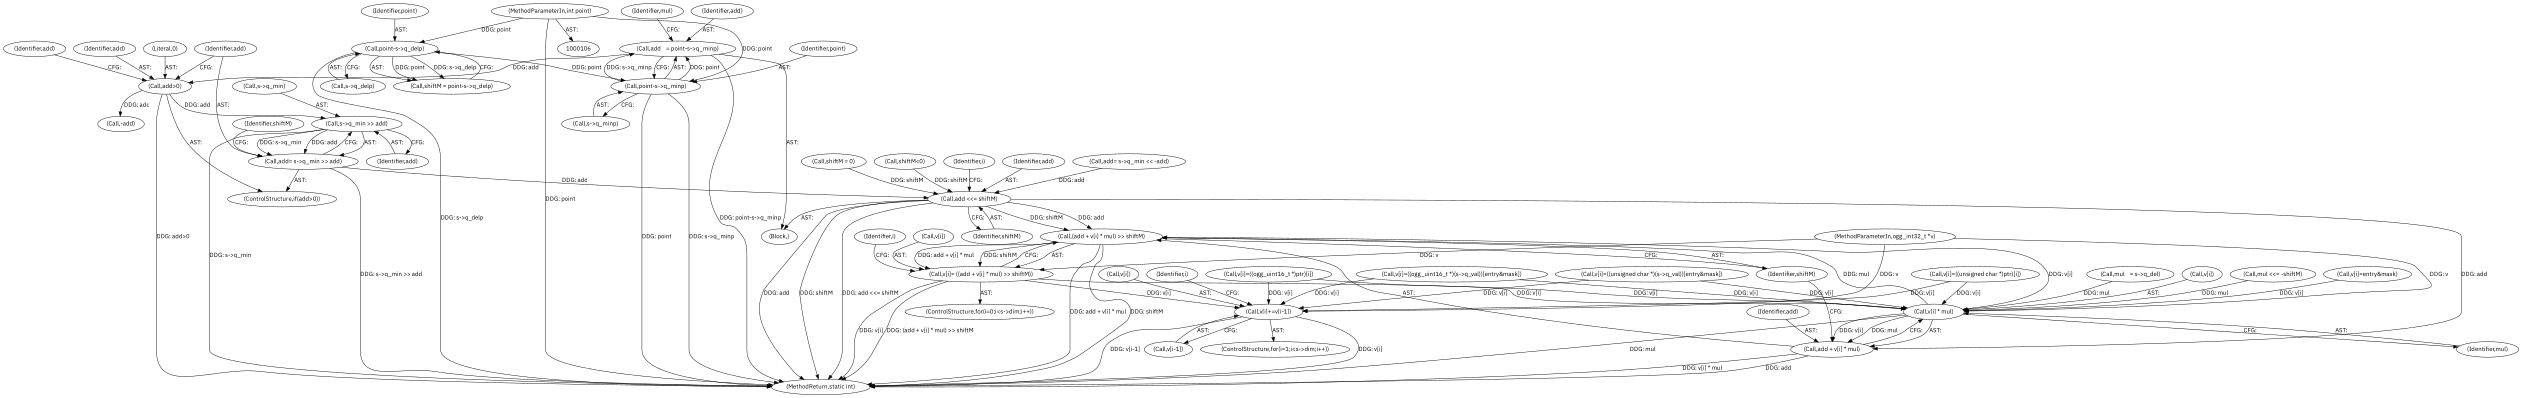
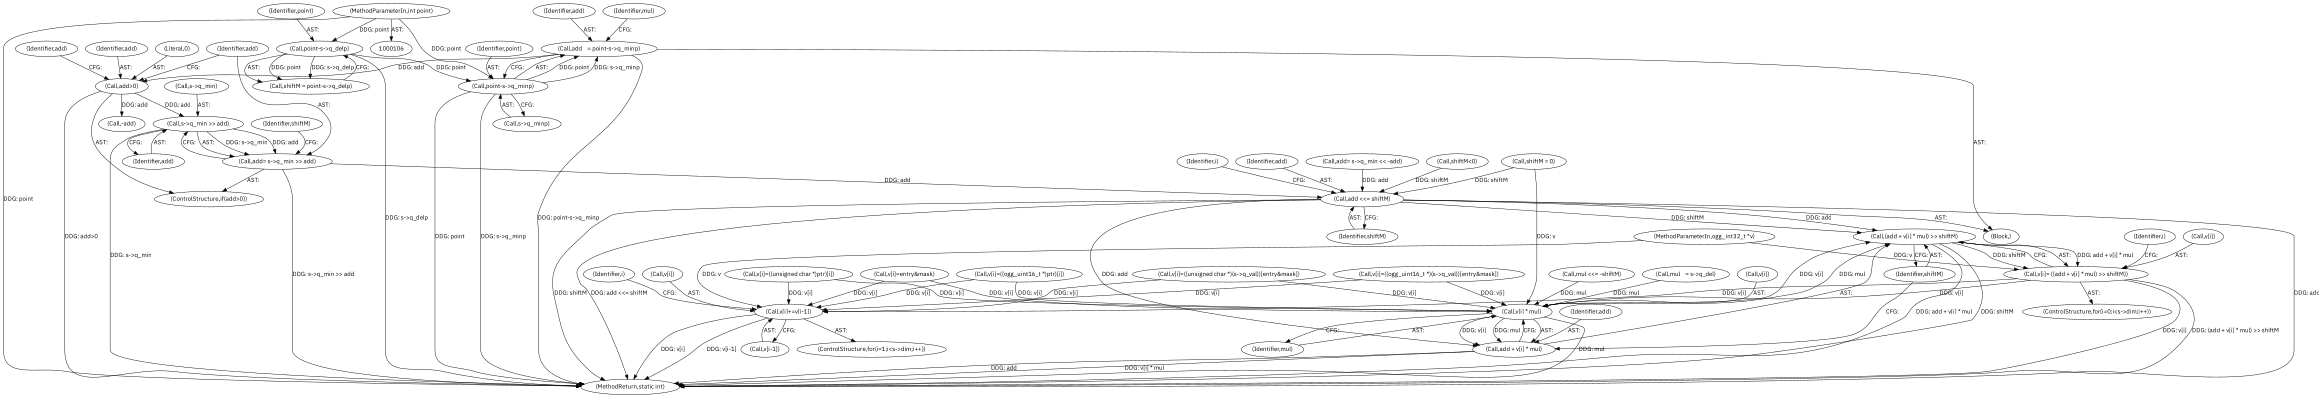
  digraph {
    fontname="IBM Plex Sans"
    node [fontname="IBM Plex Sans"]
    edge [fontname="IBM Plex Sans"]
    n1 [label="(Call,s->q_min >> add)"]
    n2 [label="(Call,add= s->q_min >> add)"]
    n3 [label="(Identifier,add)"]
    n4 [label="(MethodReturn,static int)"]
    n5 [label="(ControlStructure,if(add>0))"]
    n6 [label="(Call,add <<= shiftM)"]
    n7 [label="(Call,add>0)"]
    n8 [label="(Call,-add)"]
    n9 [label="(Literal,0)"]
    n10 [label="(Call,add    = point-s->q_minp)"]
    n11 [label="(Call,point-s->q_minp)"]
    n12 [label="(Block,)"]
    n13 [label="(Call,s->q_minp)"]
    n14 [label="(Call,point-s->q_delp)"]
    n15 [label="(Call,shiftM = point-s->q_delp)"]
-   n16 [label="(Call,s->q_delp)"]
    n17 [label="(MethodParameterIn,int point)"]
    1000106
    n19 [label="(Call,(add + v[i] * mul) >> shiftM)"]
    n20 [label="(Call,add + v[i] * mul)"]
    n21 [label="(Identifier,shiftM)"]
    n22 [label="(Call,v[i]= ((add + v[i] * mul) >> shiftM))"]
    n23 [label="(Identifier,shiftM)"]
    n24 [label="(Call,v[i] * mul)"]
    n25 [label="(Call,v[i]+=v[i-1])"]
    n26 [label="(ControlStructure,for(i=0;i<s->dim;i++))"]
    n27 [label="(Identifier,mul)"]
    n28 [label="(Call,v[i-1])"]
    n29 [label="(ControlStructure,for(i=1;i<s->dim;i++))"]
    n30 [label="(MethodParameterIn,ogg_int32_t *v)"]
    n31 [label="(Identifier,i)"]
    n32 [label="(Call,v[i]=((unsigned char *)(s->q_val))[entry&mask])"]
    n33 [label="(Call,v[i]=((unsigned char *)ptr)[i])"]
    n34 [label="(Identifier,add)"]
    n35 [label="(Call,v[i]=((ogg_uint16_t *)ptr)[i])"]
    n36 [label="(Identifier,add)"]
    n37 [label="(Identifier,add)"]
    n38 [label="(Identifier,add)"]
    n39 [label="(Identifier,i)"]
    n40 [label="(Identifier,mul)"]
    n41 [label="(Identifier,add)"]
    n42 [label="(Call,v[i])"]
    n43 [label="(Call,mul    = s->q_del)"]
    n44 [label="(Call,v[i]=((ogg_uint16_t *)(s->q_val))[entry&mask])"]
    n45 [label="(Identifier,shiftM)"]
    n46 [label="(Call,v[i])"]
    n47 [label="(Call,v[i])"]
    n48 [label="(Call,add= s->q_min << -add)"]
    n49 [label="(Call,shiftM = 0)"]
    n50 [label="(Call,shiftM<0)"]
    n51 [label="(Call,mul <<= -shiftM)"]
    n52 [label="(Identifier,point)"]
    n53 [label="(Identifier,add)"]
    n54 [label="(Identifier,i)"]
    n55 [label="(Call,s->q_min)"]
    n56 [label="(Call,v[i]=entry&mask)"]
    n57 [label="(Identifier,point)"]
    n1 -> n2 [label="AST: "]
    n1 -> n2 [label="DDG: s->q_min"]
    n1 -> n2 [label="DDG: add"]
    n1 -> n3 [label="CFG: "]
    n1 -> n4 [label="DDG: s->q_min"]
    n2 -> n1 [label="CFG: "]
    n2 -> n4 [label="DDG: s->q_min >> add"]
    n2 -> n5 [label="AST: "]
    n2 -> n6 [label="DDG: add"]
    n3 -> n1 [label="AST: "]
    n6 -> n4 [label="DDG: add"]
    n6 -> n4 [label="DDG: shiftM"]
    n6 -> n4 [label="DDG: add <<= shiftM"]
    n6 -> n12 [label="AST: "]
    n6 -> n19 [label="DDG: add"]
    n6 -> n19 [label="DDG: shiftM"]
    n6 -> n20 [label="DDG: add"]
    n6 -> n21 [label="CFG: "]
    n7 -> n1 [label="DDG: add"]
    n7 -> n4 [label="DDG: add>0"]
    n7 -> n5 [label="AST: "]
    n7 -> n8 [label="DDG: add"]
    n9 -> n7 [label="AST: "]
    n10 -> n4 [label="DDG: point-s->q_minp"]
    n10 -> n7 [label="DDG: add"]
    n10 -> n11 [label="CFG: "]
    n10 -> n12 [label="AST: "]
    n11 -> n4 [label="DDG: point"]
    n11 -> n4 [label="DDG: s->q_minp"]
    n11 -> n10 [label="AST: "]
    n11 -> n10 [label="DDG: point"]
    n11 -> n10 [label="DDG: s->q_minp"]
    n11 -> n13 [label="CFG: "]
    n13 -> n11 [label="AST: "]
    n14 -> n4 [label="DDG: s->q_delp"]
    n14 -> n11 [label="DDG: point"]
    n14 -> n15 [label="AST: "]
    n14 -> n15 [label="DDG: point"]
    n14 -> n15 [label="DDG: s->q_delp"]
-   n14 -> n16 [label="CFG: "]
    n15 -> n14 [label="CFG: "]
-   n16 -> n14 [label="AST: "]
    n17 -> n4 [label="DDG: point"]
    n17 -> n11 [label="DDG: point"]
    n17 -> n14 [label="DDG: point"]
    n17 -> 1000106 [label="AST: "]
    n19 -> n4 [label="DDG: add + v[i] * mul"]
    n19 -> n4 [label="DDG: shiftM"]
    n19 -> n22 [label="AST: "]
    n19 -> n22 [label="DDG: add + v[i] * mul"]
    n19 -> n22 [label="DDG: shiftM"]
    n19 -> n23 [label="CFG: "]
    n20 -> n4 [label="DDG: v[i] * mul"]
    n20 -> n4 [label="DDG: add"]
    n20 -> n19 [label="AST: "]
    n20 -> n24 [label="CFG: "]
    n21 -> n6 [label="AST: "]
    n22 -> n4 [label="DDG: v[i]"]
    n22 -> n4 [label="DDG: (add + v[i] * mul) >> shiftM"]
    n22 -> n19 [label="CFG: "]
    n22 -> n24 [label="DDG: v[i]"]
    n22 -> n25 [label="DDG: v[i]"]
    n22 -> n26 [label="AST: "]
    n23 -> n19 [label="AST: "]
    n23 -> n20 [label="CFG: "]
    n24 -> n4 [label="DDG: mul"]
    n24 -> n19 [label="DDG: v[i]"]
    n24 -> n19 [label="DDG: mul"]
    n24 -> n20 [label="AST: "]
    n24 -> n20 [label="DDG: v[i]"]
    n24 -> n20 [label="DDG: mul"]
    n24 -> n27 [label="CFG: "]
    n25 -> n4 [label="DDG: v[i]"]
    n25 -> n4 [label="DDG: v[i-1]"]
    n25 -> n28 [label="CFG: "]
    n25 -> n29 [label="AST: "]
    n27 -> n24 [label="AST: "]
    n28 -> n25 [label="AST: "]
    n30 -> n22 [label="DDG: v"]
-   n30 -> n24 [label="DDG: v"]
+   n49 -> n24 [label="DDG: v"]
    n30 -> n25 [label="DDG: v"]
    n31 -> n22 [label="CFG: "]
    n32 -> n24 [label="DDG: v[i]"]
    n32 -> n25 [label="DDG: v[i]"]
    n33 -> n24 [label="DDG: v[i]"]
    n33 -> n25 [label="DDG: v[i]"]
    n34 -> n6 [label="AST: "]
    n35 -> n24 [label="DDG: v[i]"]
    n35 -> n25 [label="DDG: v[i]"]
    n36 -> n20 [label="AST: "]
    n37 -> n7 [label="AST: "]
    n38 -> n10 [label="AST: "]
    n39 -> n25 [label="CFG: "]
    n40 -> n10 [label="CFG: "]
    n41 -> n2 [label="AST: "]
    n41 -> n7 [label="CFG: "]
    n42 -> n25 [label="AST: "]
    n43 -> n24 [label="DDG: mul"]
    n44 -> n24 [label="DDG: v[i]"]
    n44 -> n25 [label="DDG: v[i]"]
    n45 -> n2 [label="CFG: "]
    n46 -> n22 [label="AST: "]
    n47 -> n24 [label="AST: "]
    n48 -> n6 [label="DDG: add"]
    n49 -> n6 [label="DDG: shiftM"]
    n50 -> n6 [label="DDG: shiftM"]
    n51 -> n24 [label="DDG: mul"]
    n52 -> n11 [label="AST: "]
    n53 -> n7 [label="CFG: "]
    n54 -> n6 [label="CFG: "]
    n55 -> n1 [label="AST: "]
    n56 -> n24 [label="DDG: v[i]"]
+   n56 -> n25 [label="DDG: v[i]"]
    n57 -> n14 [label="AST: "]
  }
